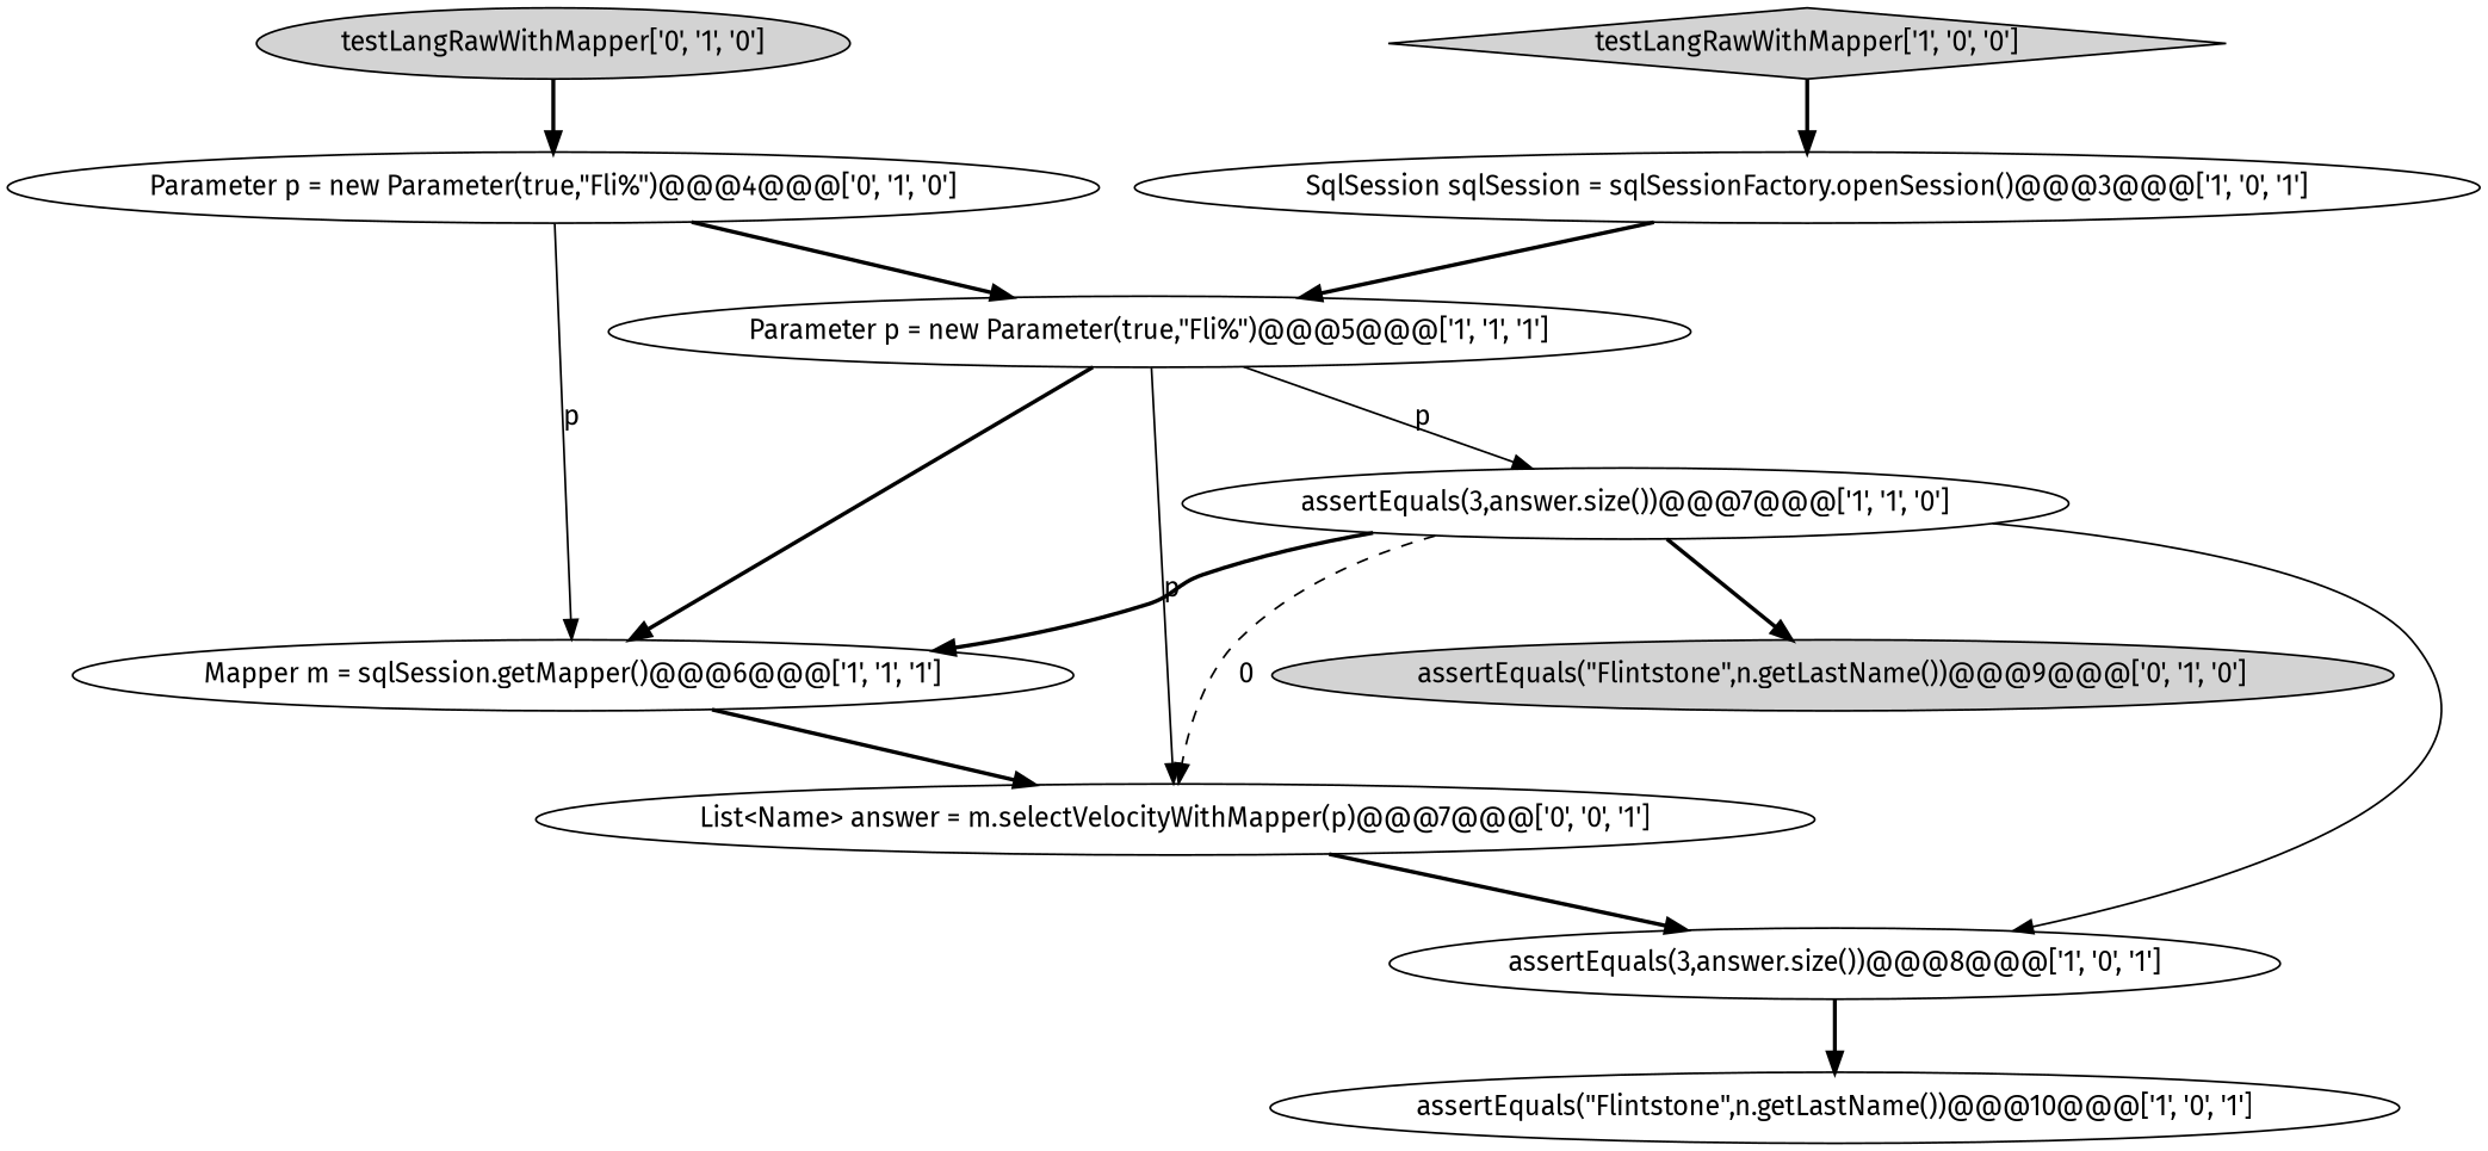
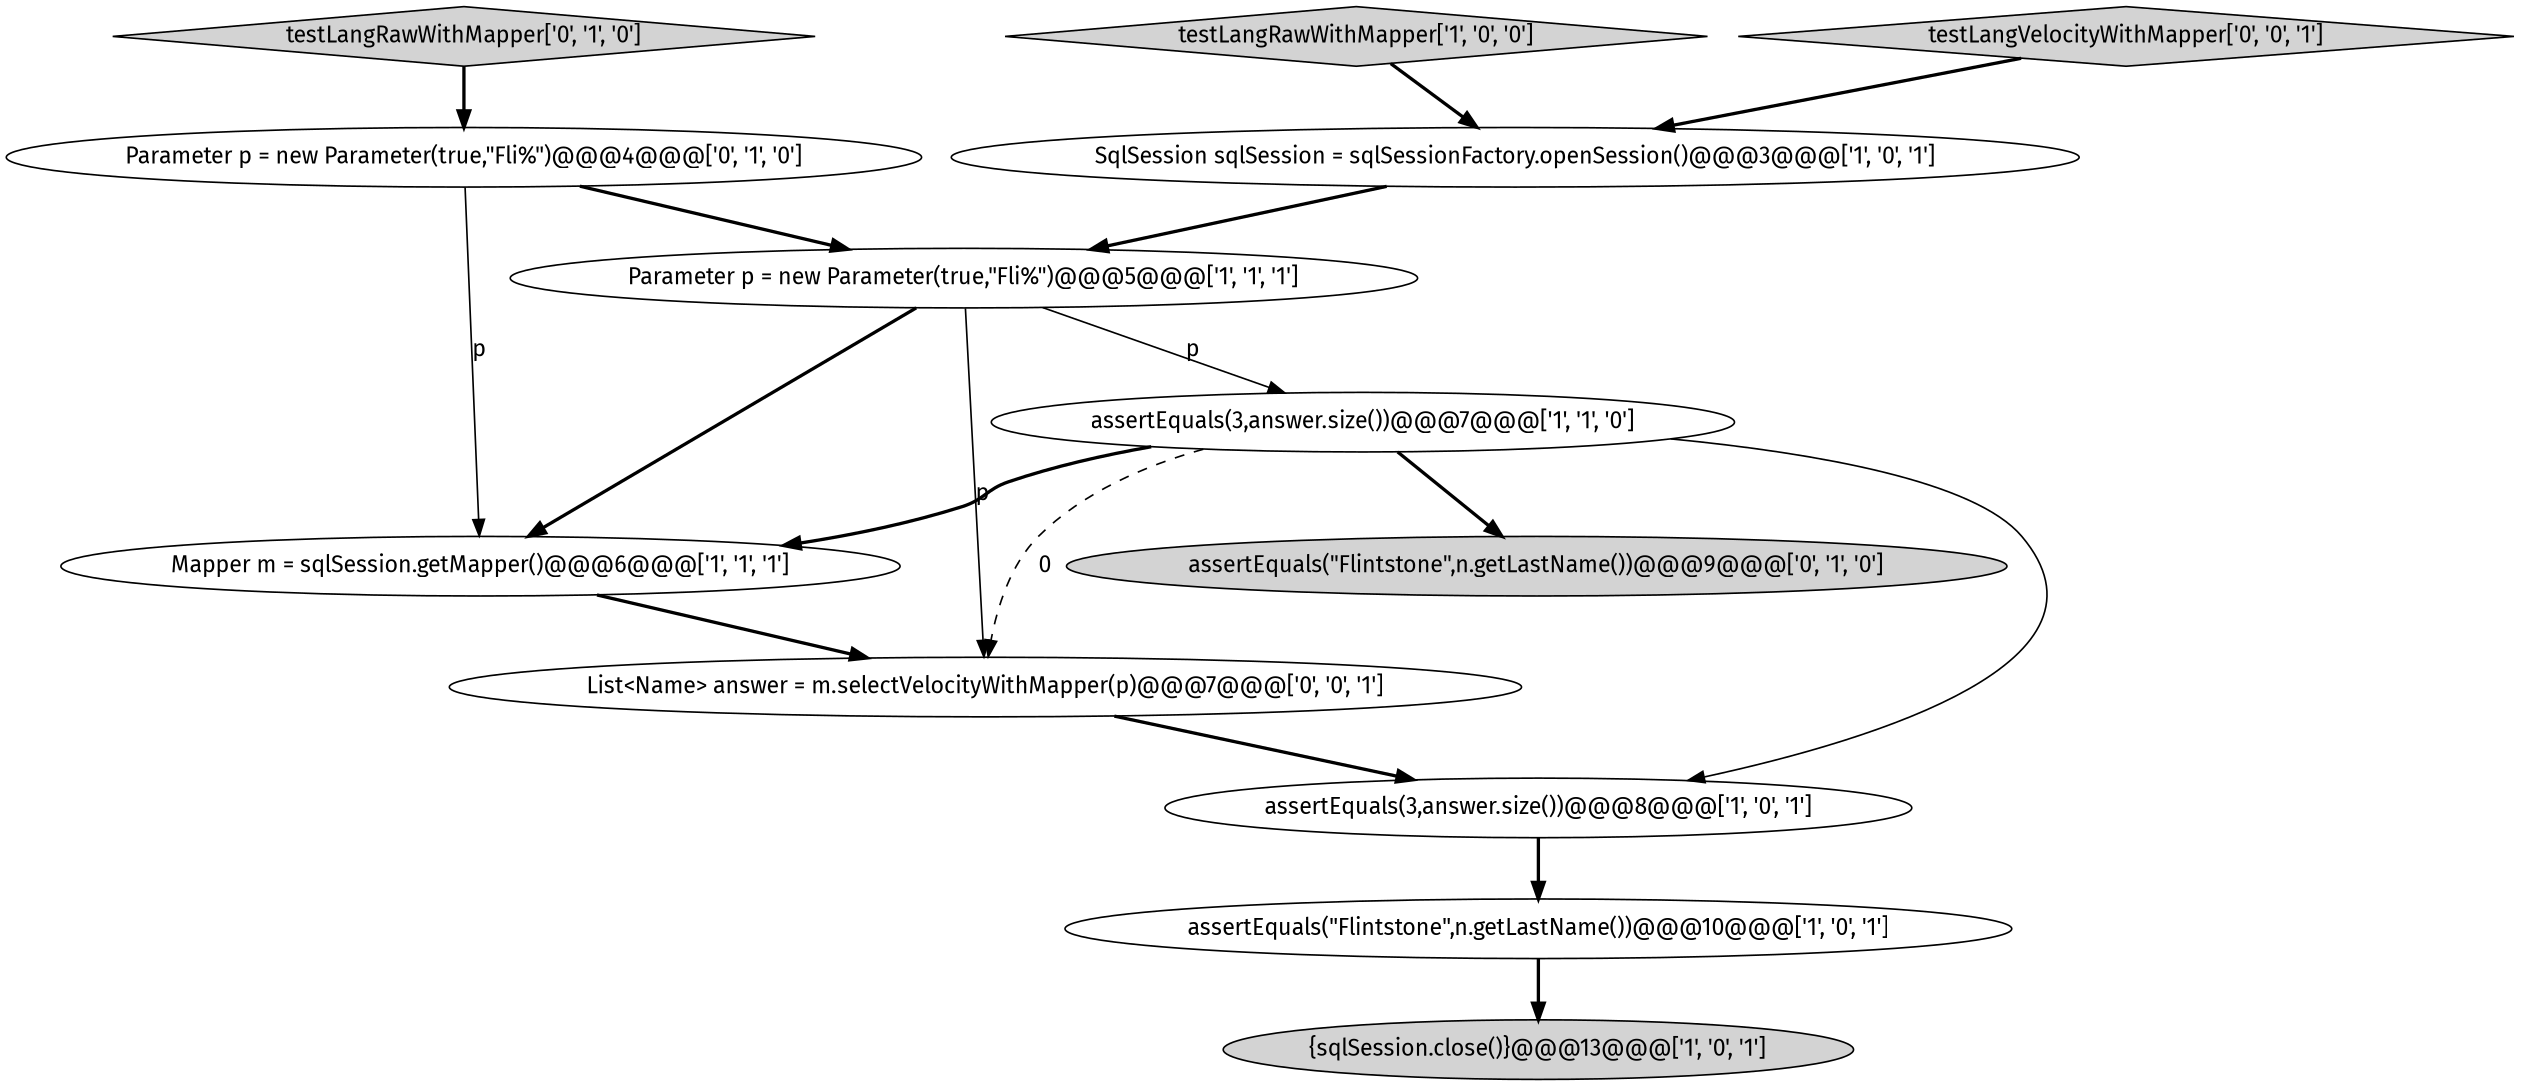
  digraph {
    fontname="Fira Sans"
    node [fillcolor=white fontname="Fira Sans" shape=ellipse style=filled]
    edge [fontname="Fira Sans" style=bold]
    n1 [label="assertEquals(3,answer.size())@@@7@@@['1', '1', '0']"]
    n2 [fillcolor=lightgray label="assertEquals(\"Flintstone\",n.getLastName())@@@9@@@['0', '1', '0']"]
    n3 [label="assertEquals(3,answer.size())@@@8@@@['1', '0', '1']"]
    n4 [label="List<Name> answer = m.selectVelocityWithMapper(p)@@@7@@@['0', '0', '1']"]
    n5 [label="Mapper m = sqlSession.getMapper()@@@6@@@['1', '1', '1']"]
    n6 [label="assertEquals(\"Flintstone\",n.getLastName())@@@10@@@['1', '0', '1']"]
    n7 [fillcolor=lightgray label="testLangRawWithMapper['1', '0', '0']" shape=diamond]
    n8 [label="SqlSession sqlSession = sqlSessionFactory.openSession()@@@3@@@['1', '0', '1']"]
    n9 [label="Parameter p = new Parameter(true,\"Fli%\")@@@5@@@['1', '1', '1']"]
+   n10 [fillcolor=lightgray label="{sqlSession.close()}@@@13@@@['1', '0', '1']"]
    n11 [label="Parameter p = new Parameter(true,\"Fli%\")@@@4@@@['0', '1', '0']"]
-   n12 [fillcolor=lightgray label="testLangRawWithMapper['0', '1', '0']"]
+   n12 [fillcolor=lightgray label="testLangRawWithMapper['0', '1', '0']" shape=diamond]
+   n13 [fillcolor=lightgray label="testLangVelocityWithMapper['0', '0', '1']" shape=diamond]
    n1 -> n2
    n1 -> n3 [style=solid]
    n1 -> n4 [label=0 style=dashed]
    n1 -> n5
    n3 -> n6
    n4 -> n3
    n5 -> n4
+   n6 -> n10
    n7 -> n8
    n8 -> n9
    n9 -> n1 [label=p style=solid]
    n9 -> n4 [label=p style=solid]
    n9 -> n5
    n11 -> n5 [label=p style=solid]
    n11 -> n9
    n12 -> n11
+   n13 -> n8
  }
